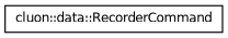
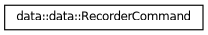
  digraph {
    rankdir=LR
-   n1 [color=black fillcolor=white fontname=Helvetica fontsize=10 height=0.2 label="cluon::data::RecorderCommand" shape=record style=filled width=0.4]
+   n1 [color=black fillcolor=white fontname=Helvetica fontsize=10 height=0.2 label="data::data::RecorderCommand" shape=record style=filled width=0.4]
  }
